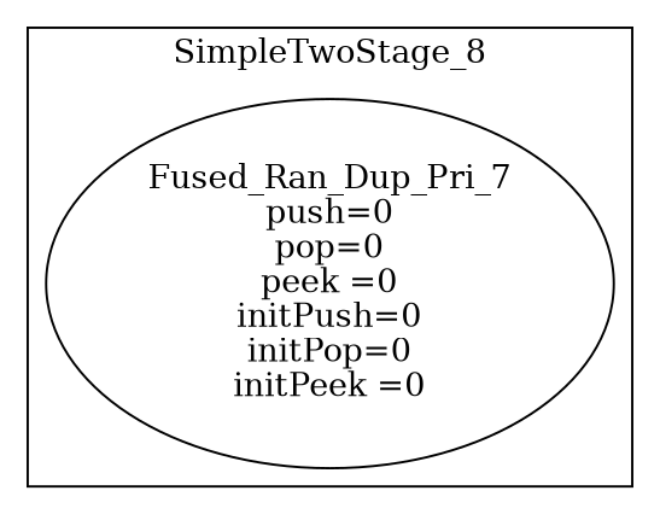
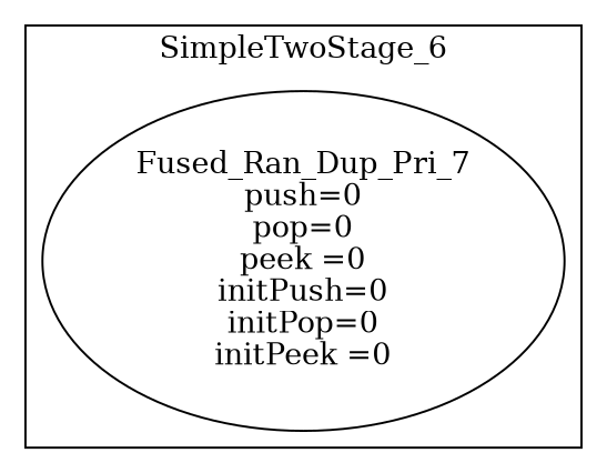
  digraph {
    n1 [label="Fused_Ran_Dup_Pri_7\npush=0\npop=0\npeek =0\ninitPush=0\ninitPop=0\ninitPeek =0"]
    subgraph cluster_1 {
-     label=SimpleTwoStage_8
+     label=SimpleTwoStage_6
      n1
    }
  }
